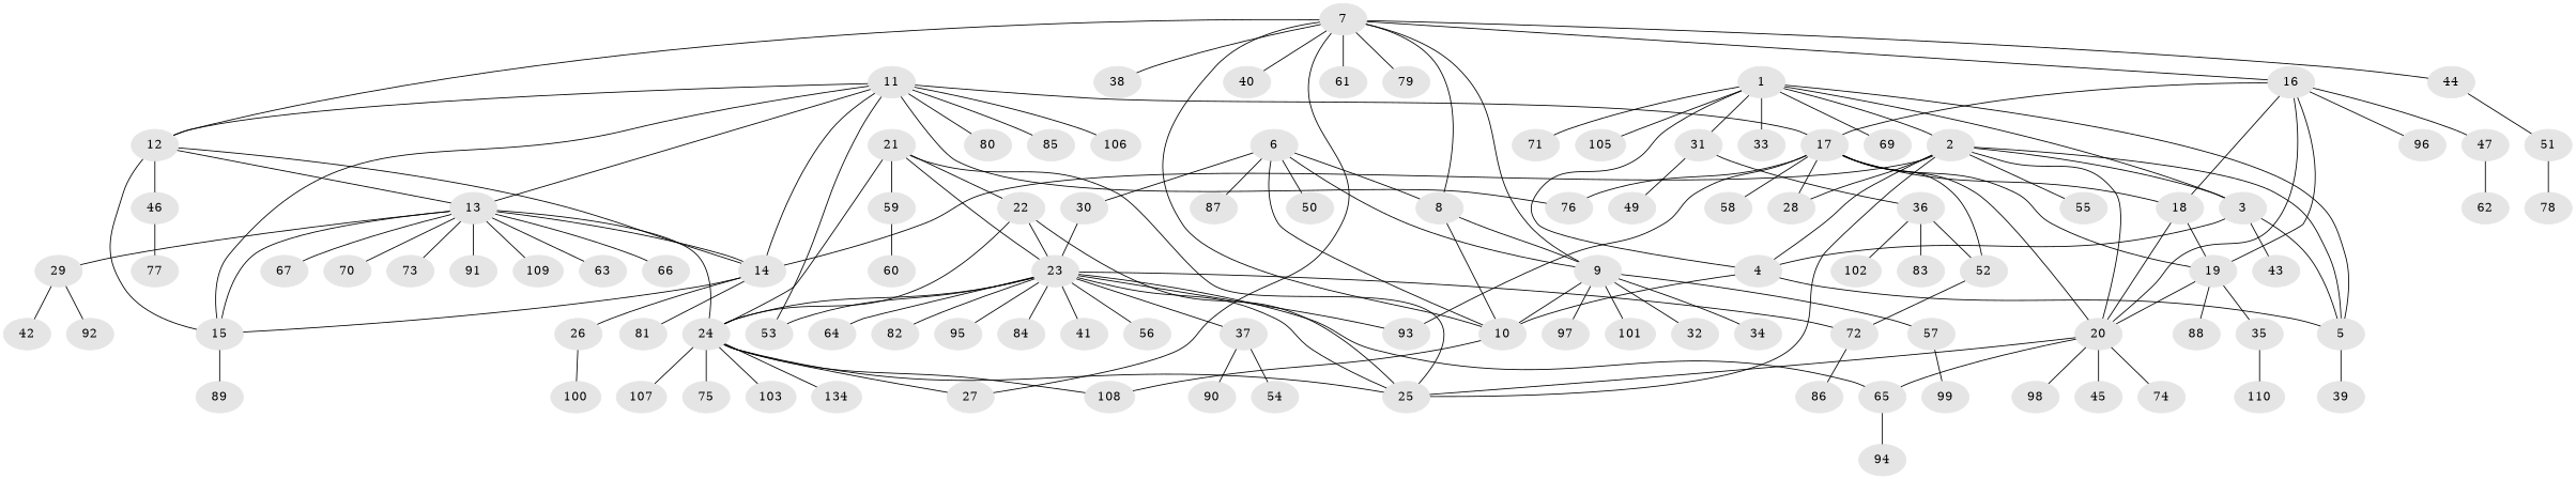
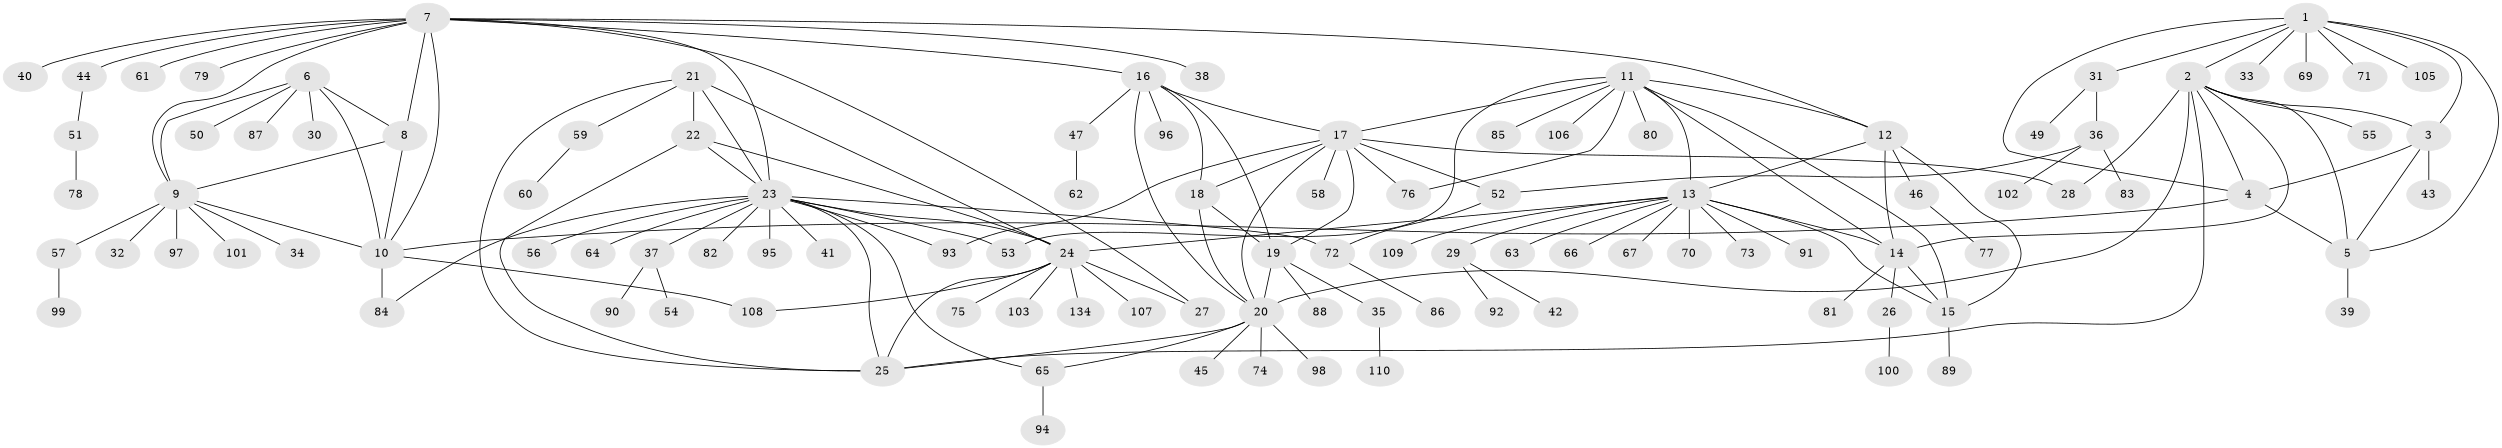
  graph {
    node [color=gray90 style=filled]
    1
    2
    3
    4
    5
    31
    33
    69
    71
    105
    14
    20
    25
    28
    55
    43
    10
    39
    36
    49
    15
    26
    81
    45
    65
    74
    98
    84
    108
    6
    8
    9
    30
    50
    87
    7
    12
    16
    23
    27
    38
    40
    44
    61
    79
    32
    34
    57
    97
    101
    13
    46
    17
    18
    19
    47
    96
    53
    24
    93
    37
    41
    56
    64
    72
    82
    95
    51
    99
    11
    76
    80
    85
    106
    29
    63
    66
    67
    70
    73
    91
    109
    89
    52
    58
    77
    75
    103
    n89 [label=134]
    107
    42
    92
    100
    35
    88
    62
    110
    94
    21
    22
    59
    60
    54
    90
    86
    83
    102
    78
    1 -- 2
    1 -- 3
    1 -- 4
    1 -- 5
    1 -- 31
    1 -- 33
    1 -- 69
    1 -- 71
    1 -- 105
    2 -- 3
    2 -- 4
    2 -- 5
    2 -- 14
    2 -- 20
    2 -- 25
    2 -- 28
    2 -- 55
    3 -- 4
    3 -- 5
    3 -- 43
    4 -- 5
    4 -- 10
    5 -- 39
    31 -- 36
    31 -- 49
    14 -- 15
    14 -- 26
    14 -- 81
    20 -- 25
    20 -- 45
    20 -- 65
    20 -- 74
    20 -- 98
+   10 -- 84
    10 -- 108
    36 -- 52
    36 -- 83
    36 -- 102
    15 -- 89
    26 -- 100
    65 -- 94
    6 -- 10
    6 -- 8
    6 -- 9
    6 -- 30
    6 -- 50
    6 -- 87
    8 -- 10
    8 -- 9
    9 -- 10
    9 -- 32
    9 -- 34
    9 -- 57
    9 -- 97
    9 -- 101
    7 -- 10
    7 -- 8
    7 -- 9
    7 -- 12
    7 -- 16
-   30 -- 23
+   7 -- 23
    7 -- 27
    7 -- 38
    7 -- 40
    7 -- 44
    7 -- 61
    7 -- 79
    12 -- 14
    12 -- 15
    12 -- 13
    12 -- 46
    16 -- 20
    16 -- 17
    16 -- 18
    16 -- 19
    16 -- 47
    16 -- 96
    23 -- 25
    23 -- 65
    23 -- 84
    23 -- 53
    23 -- 24
    23 -- 93
    23 -- 37
    23 -- 41
    23 -- 56
    23 -- 64
    23 -- 72
    23 -- 82
    23 -- 95
    44 -- 51
    57 -- 99
    13 -- 14
    13 -- 15
    13 -- 24
    13 -- 29
    13 -- 63
    13 -- 66
    13 -- 67
    13 -- 70
    13 -- 73
    13 -- 91
    13 -- 109
    46 -- 77
    17 -- 20
    17 -- 28
    17 -- 18
    17 -- 19
    17 -- 93
    17 -- 76
    17 -- 52
    17 -- 58
    18 -- 20
    18 -- 19
    19 -- 20
    19 -- 35
    19 -- 88
    47 -- 62
    24 -- 25
    24 -- 108
    24 -- 27
    24 -- 75
    24 -- 103
    24 -- n89
    24 -- 107
    37 -- 54
    37 -- 90
    72 -- 86
    51 -- 78
    11 -- 14
    11 -- 15
    11 -- 12
    11 -- 13
    11 -- 17
    11 -- 53
    11 -- 76
    11 -- 80
    11 -- 85
    11 -- 106
    29 -- 42
    29 -- 92
    52 -- 72
    35 -- 110
    21 -- 25
    21 -- 23
    21 -- 24
    21 -- 22
    21 -- 59
    22 -- 25
    22 -- 23
    22 -- 24
    59 -- 60
  }
